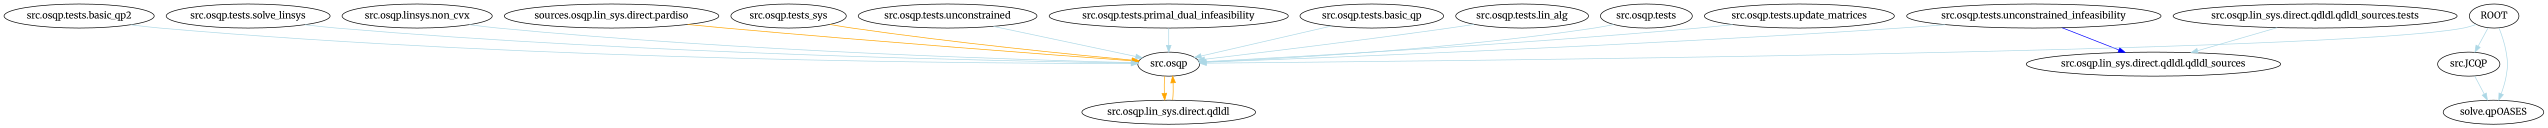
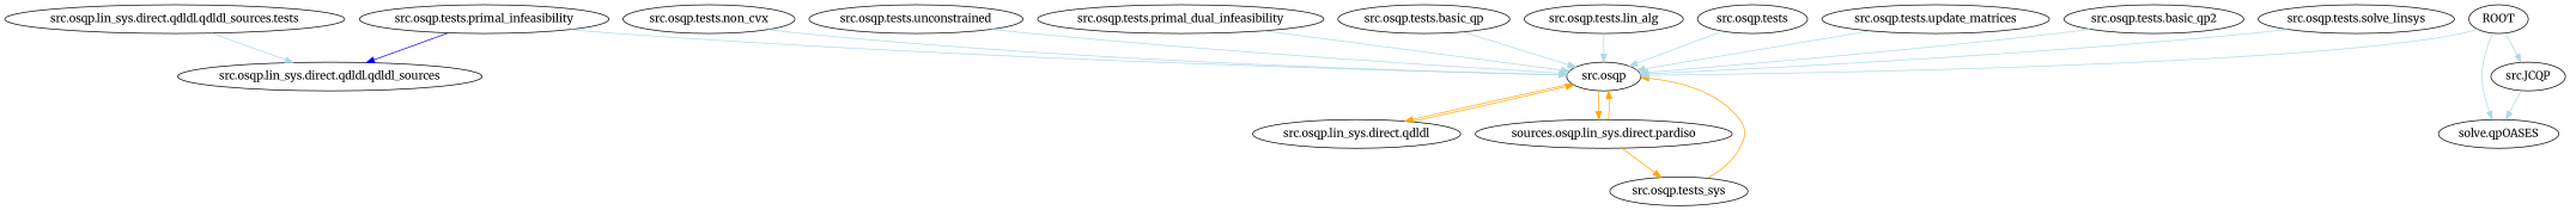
  digraph {
    fontname=Merriweather
    node [fontname=Merriweather shape=oval]
    edge [color=lightblue fontname=Merriweather]
-   "src.osqp.tests.non_cvx" [label="src.osqp.linsys.non_cvx"]
+   "src.osqp.tests.non_cvx"
    "src.osqp"
    "src.osqp.lin_sys.direct.qdldl"
    n4 [label="sources.osqp.lin_sys.direct.pardiso"]
    n5 [label="src.osqp.tests_sys"]
    "src.osqp.tests.unconstrained"
-   "src.osqp.tests.primal_infeasibility" [label="src.osqp.tests.unconstrained_infeasibility"]
+   "src.osqp.tests.primal_infeasibility"
    "src.osqp.lin_sys.direct.qdldl.qdldl_sources"
    "src.osqp.tests.primal_dual_infeasibility"
    "src.osqp.tests.basic_qp"
    "src.osqp.tests.lin_alg"
    "src.osqp.tests"
    n13 [label="solve.qpOASES"]
    "src.JCQP"
    ROOT [shape=""]
    "src.osqp.tests.update_matrices"
    "src.osqp.tests.basic_qp2"
    "src.osqp.lin_sys.direct.qdldl.qdldl_sources.tests"
    "src.osqp.tests.solve_linsys"
    "src.osqp.tests.non_cvx" -> "src.osqp"
    "src.osqp" -> "src.osqp.lin_sys.direct.qdldl" [color=orange]
+   "src.osqp" -> n4 [color=orange]
    "src.osqp.lin_sys.direct.qdldl" -> "src.osqp" [color=orange]
    n4 -> "src.osqp" [color=orange]
+   n4 -> n5 [color=orange]
    n5 -> "src.osqp" [color=orange]
    "src.osqp.tests.unconstrained" -> "src.osqp"
    "src.osqp.tests.primal_infeasibility" -> "src.osqp"
    "src.osqp.tests.primal_infeasibility" -> "src.osqp.lin_sys.direct.qdldl.qdldl_sources" [color=blue]
    "src.osqp.tests.primal_dual_infeasibility" -> "src.osqp"
    "src.osqp.tests.basic_qp" -> "src.osqp"
    "src.osqp.tests.lin_alg" -> "src.osqp"
    "src.osqp.tests" -> "src.osqp"
    "src.JCQP" -> n13
    ROOT -> "src.osqp"
    ROOT -> n13
    ROOT -> "src.JCQP"
    "src.osqp.tests.update_matrices" -> "src.osqp"
    "src.osqp.tests.basic_qp2" -> "src.osqp"
    "src.osqp.lin_sys.direct.qdldl.qdldl_sources.tests" -> "src.osqp.lin_sys.direct.qdldl.qdldl_sources"
    "src.osqp.tests.solve_linsys" -> "src.osqp"
  }
